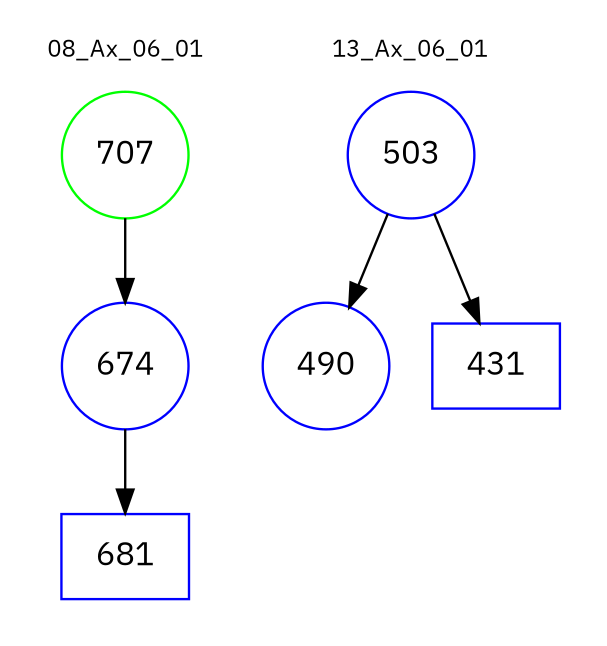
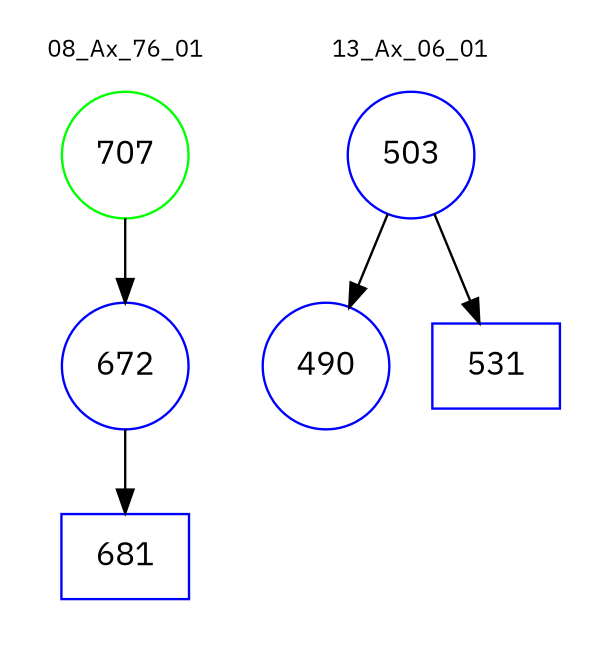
  digraph {
    fontname="IBM Plex Sans"
    node [color=blue fontname="IBM Plex Sans" shape=circle]
    edge [color=black fontname="IBM Plex Sans"]
    n1 [color=green label=707]
-   n2 [label=674]
+   n2 [label=672]
    n3 [label=681 shape=box]
    n4 [label=503]
    n5 [label=490]
-   n6 [label=431 shape=box]
+   n6 [label=531 shape=box]
    subgraph cluster_1 {
      color=white
      fontsize=10
-     label="08_Ax_06_01"
+     label="08_Ax_76_01"
      n1
      n2
      n3
    }
    subgraph cluster_2 {
      color=white
      fontsize=10
      label="13_Ax_06_01"
      n4
      n5
      n6
    }
    n1 -> n2
    n2 -> n3
    n4 -> n5
    n4 -> n6
  }
